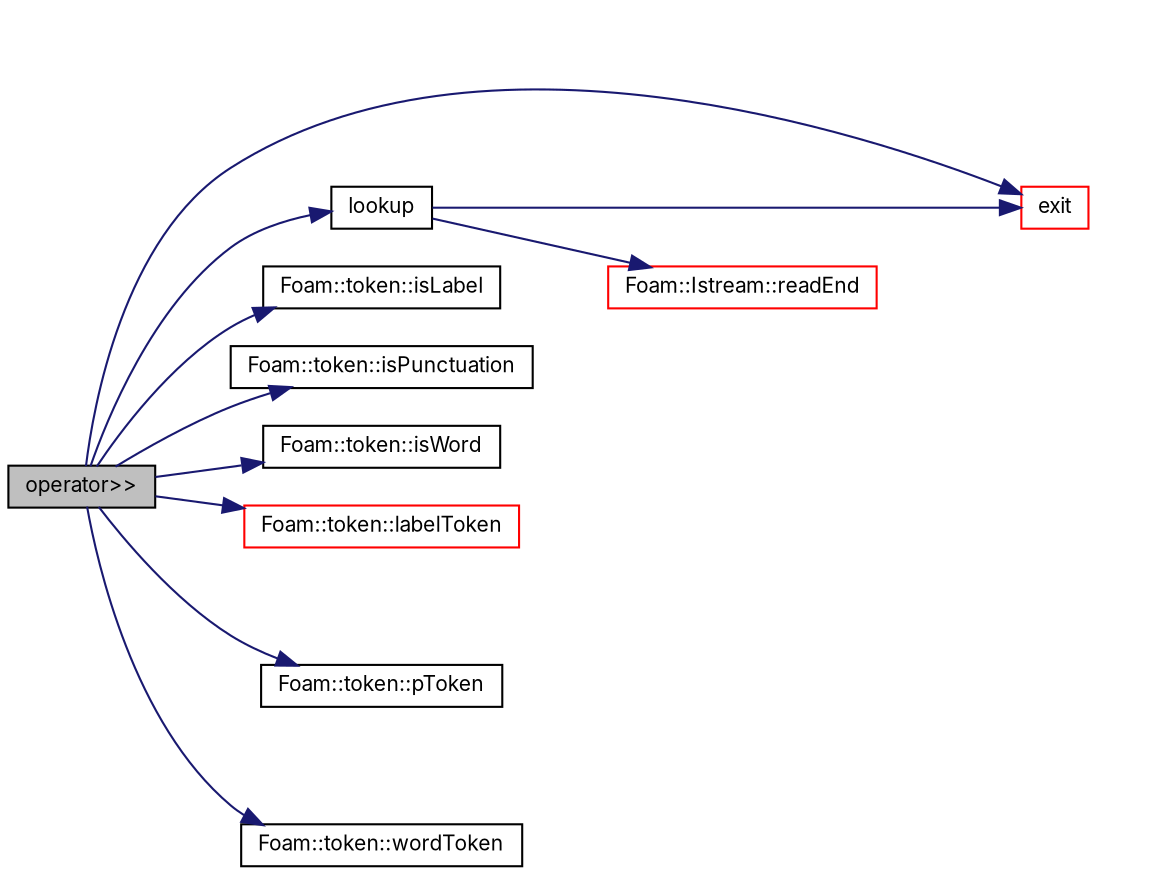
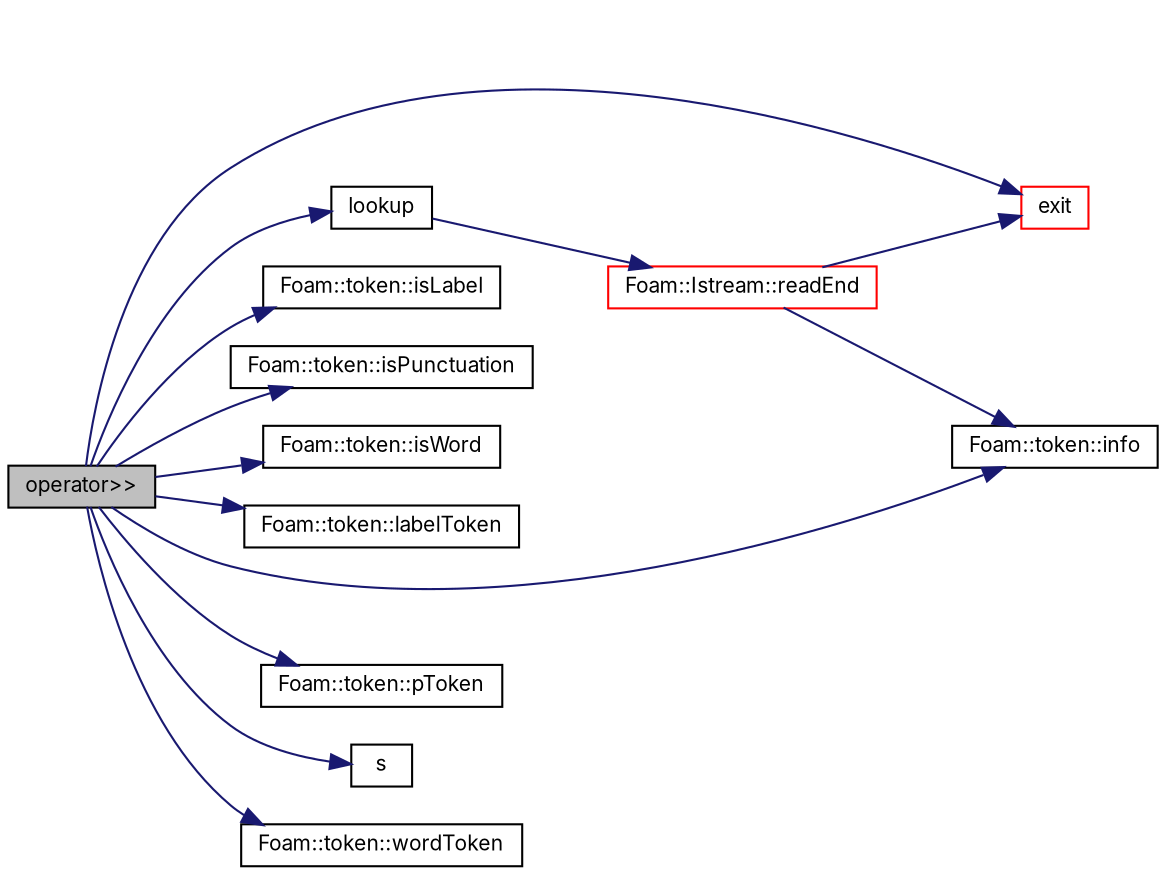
  digraph {
    fontname=Inter
    rankdir=LR
    node [color=black fontname=Inter fontsize=10 shape=record]
    edge [color=midnightblue fontname=Inter fontsize=10 labelfontname=Helvetica labelfontsize=10 style=solid]
    n1 [fillcolor=grey75 fontcolor=black height=0.2 label="operator\>\>" style=filled width=0.4]
    n2 [color=red height=0.2 label=exit width=0.4]
+   n3 [height=0.2 label="Foam::token::info" width=0.4]
    n4 [height=0.2 label="Foam::token::isLabel" width=0.4]
    n5 [height=0.2 label="Foam::token::isPunctuation" width=0.4]
    n6 [height=0.2 label="Foam::token::isWord" width=0.4]
-   n7 [color=red height=0.2 label="Foam::token::labelToken" width=0.4]
+   n7 [height=0.2 label="Foam::token::labelToken" width=0.4]
    n8 [height=0.2 label=lookup width=0.4]
    n9 [height=0.2 label="Foam::token::pToken" width=0.4]
+   n10 [height=0.2 label=s width=0.4]
    n11 [height=0.2 label="Foam::token::wordToken" width=0.4]
    n12 [color=red height=0.2 label="Foam::Istream::readEnd" width=0.4]
    n1 -> n2
+   n1 -> n3
    n1 -> n4
    n1 -> n5
    n1 -> n6
    n1 -> n7
    n1 -> n8
    n1 -> n9
+   n1 -> n10
    n1 -> n11
    n8 -> n12
-   n8 -> n2
+   n12 -> n2
+   n12 -> n3
  }
